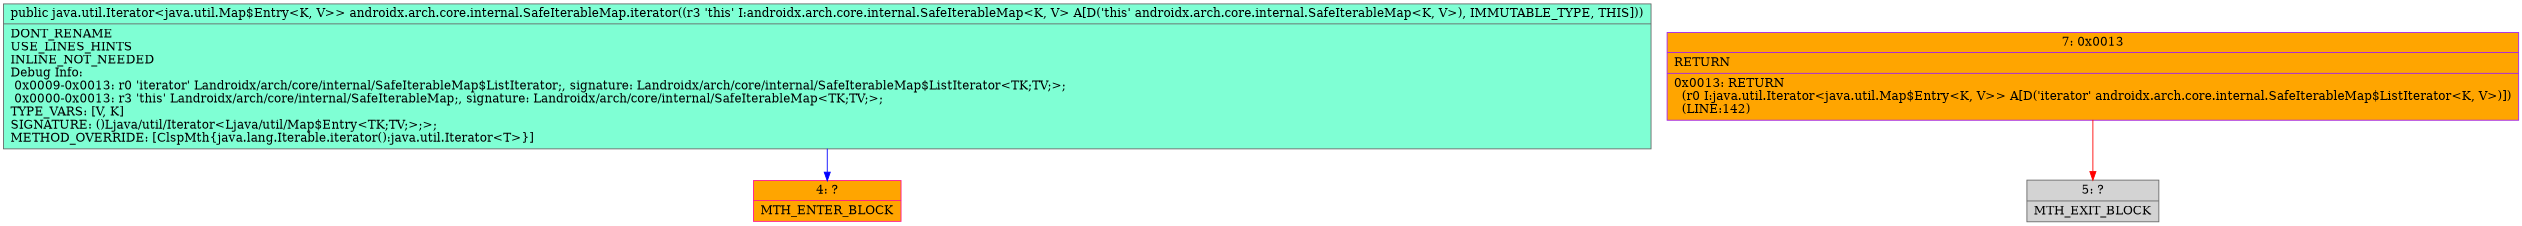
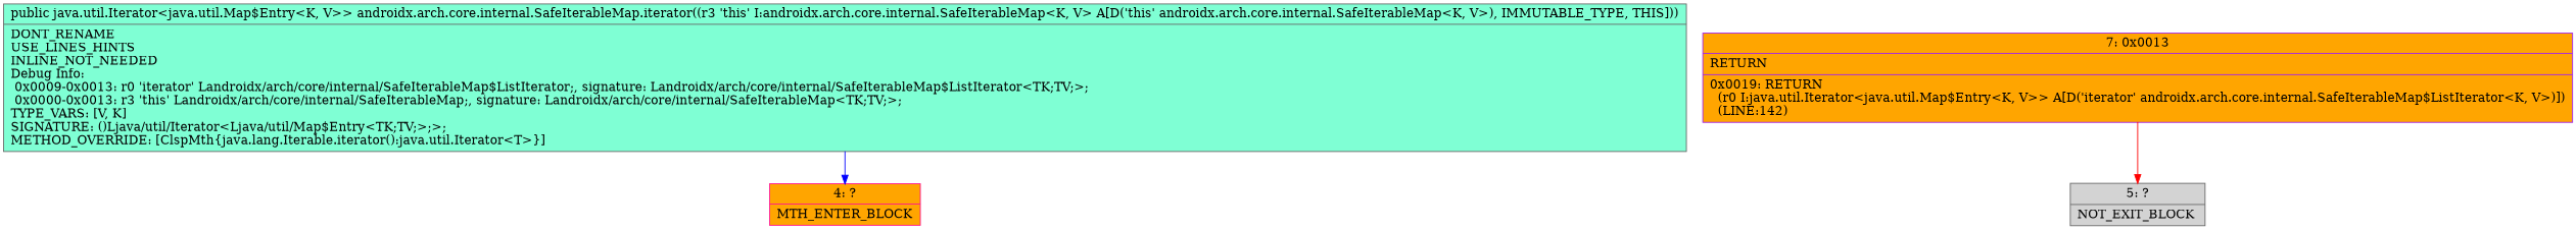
  digraph {
    node [color=gray40 fillcolor=orange shape=record style=filled]
    edge [style=solid]
    n1 [color=deeppink label="{4\:\ ?|MTH_ENTER_BLOCK\l}"]
-   n2 [color=purple label="{7\:\ 0x0013|RETURN\l|0x0013: RETURN  \l  (r0 I:java.util.Iterator\<java.util.Map$Entry\<K, V\>\> A[D('iterator' androidx.arch.core.internal.SafeIterableMap$ListIterator\<K, V\>)])\l  (LINE:142)\l}"]
-   n3 [fillcolor=lightgrey label="{5\:\ ?|MTH_EXIT_BLOCK\l}"]
+   n2 [color=purple label="{7\:\ 0x0013|RETURN\l|0x0019: RETURN  \l  (r0 I:java.util.Iterator\<java.util.Map$Entry\<K, V\>\> A[D('iterator' androidx.arch.core.internal.SafeIterableMap$ListIterator\<K, V\>)])\l  (LINE:142)\l}"]
+   n3 [fillcolor=lightgrey label="{5\:\ ?|NOT_EXIT_BLOCK\l}"]
    n4 [fillcolor=aquamarine label="{public java.util.Iterator\<java.util.Map$Entry\<K, V\>\> androidx.arch.core.internal.SafeIterableMap.iterator((r3 'this' I:androidx.arch.core.internal.SafeIterableMap\<K, V\> A[D('this' androidx.arch.core.internal.SafeIterableMap\<K, V\>), IMMUTABLE_TYPE, THIS]))  | DONT_RENAME\lUSE_LINES_HINTS\lINLINE_NOT_NEEDED\lDebug Info:\l  0x0009\-0x0013: r0 'iterator' Landroidx\/arch\/core\/internal\/SafeIterableMap$ListIterator;, signature: Landroidx\/arch\/core\/internal\/SafeIterableMap$ListIterator\<TK;TV;\>;\l  0x0000\-0x0013: r3 'this' Landroidx\/arch\/core\/internal\/SafeIterableMap;, signature: Landroidx\/arch\/core\/internal\/SafeIterableMap\<TK;TV;\>;\lTYPE_VARS: [V, K]\lSIGNATURE: ()Ljava\/util\/Iterator\<Ljava\/util\/Map$Entry\<TK;TV;\>;\>;\lMETHOD_OVERRIDE: [ClspMth\{java.lang.Iterable.iterator():java.util.Iterator\<T\>\}]\l}"]
    n2 -> n3 [color=red]
    n4 -> n1 [color=blue]
  }
